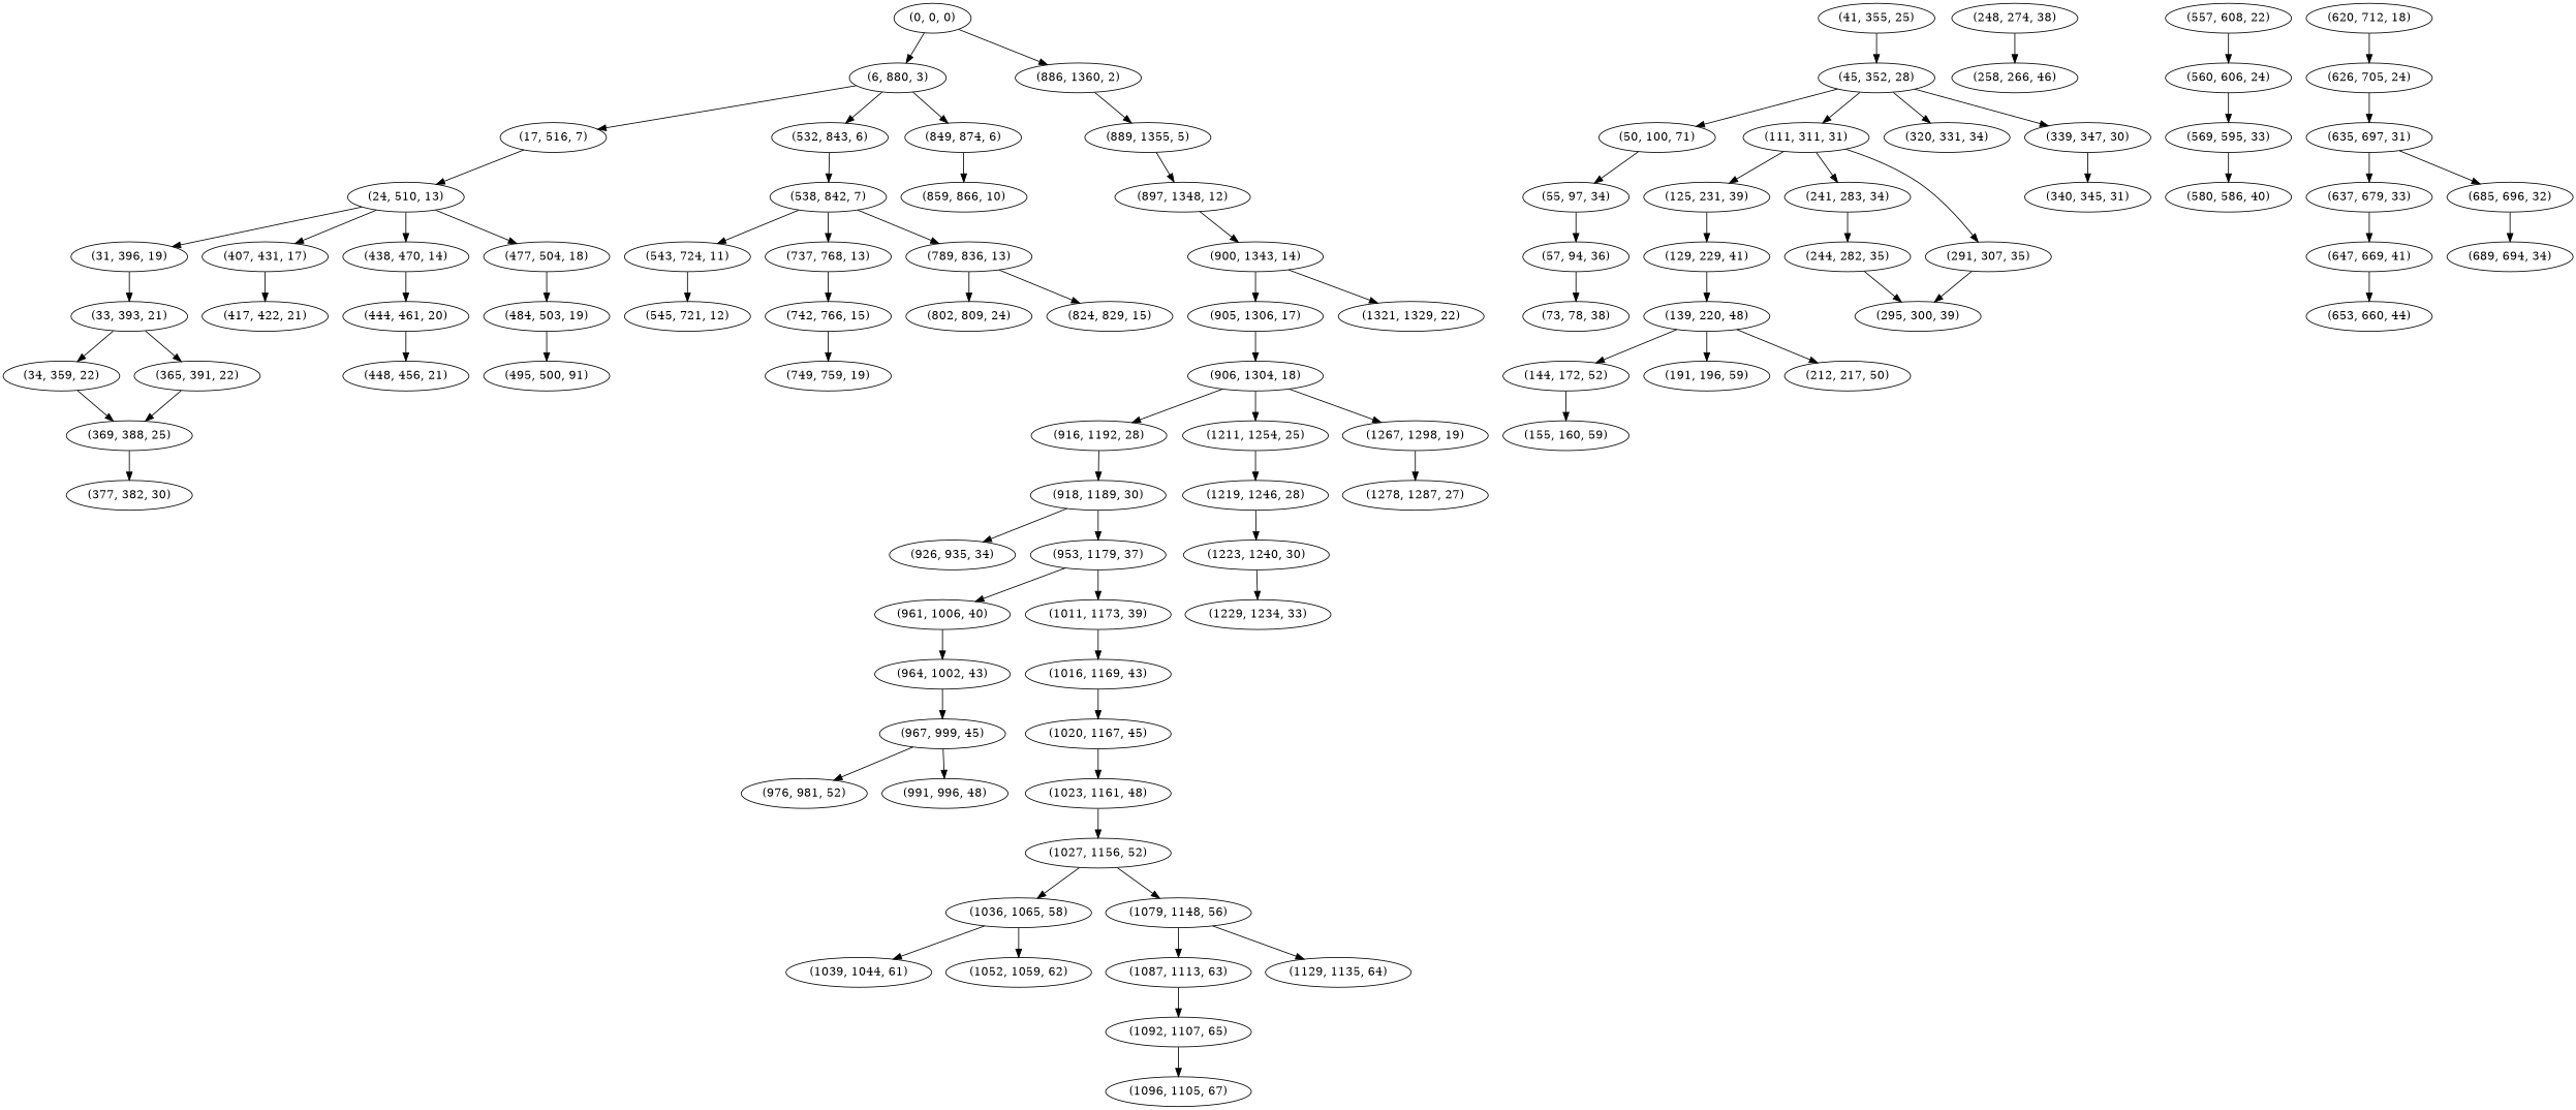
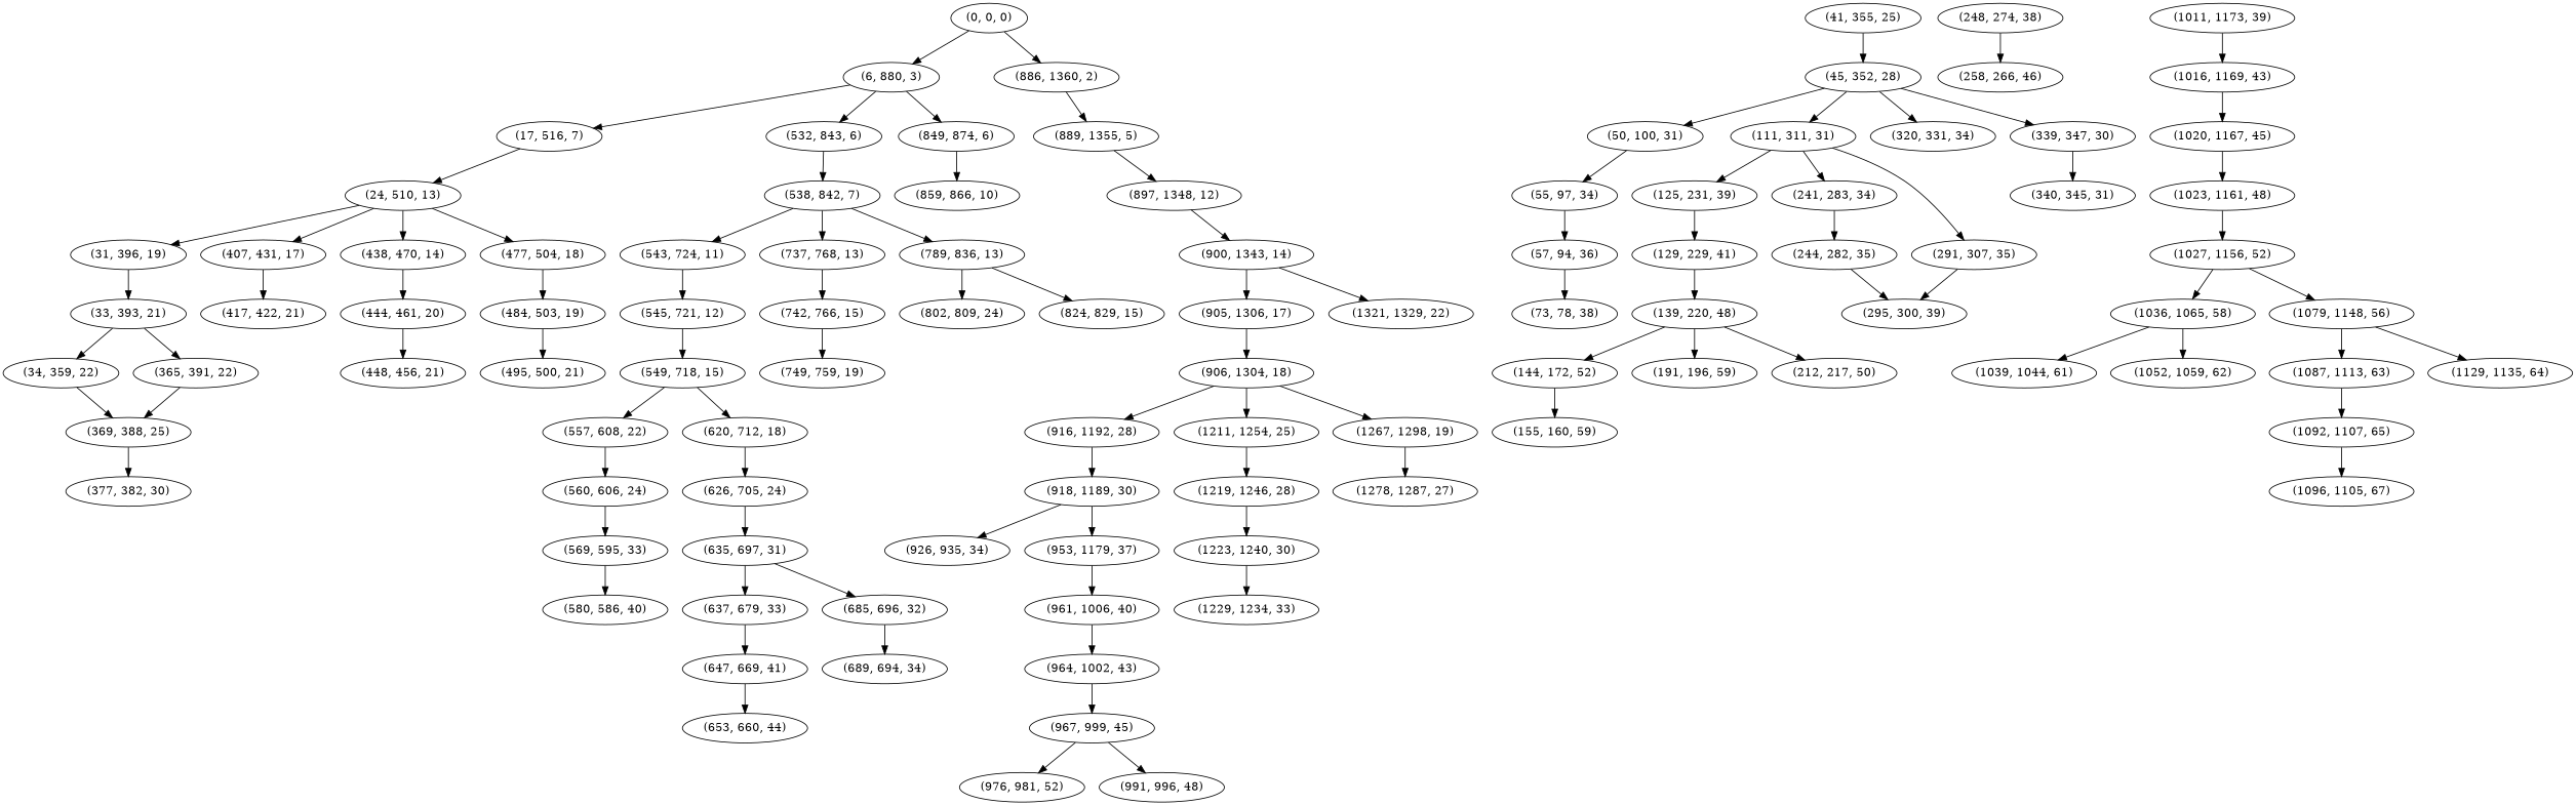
  digraph {
    "(0, 0, 0)"
    "(6, 880, 3)"
    "(886, 1360, 2)"
    "(17, 516, 7)"
    "(532, 843, 6)"
    "(849, 874, 6)"
    "(889, 1355, 5)"
    "(24, 510, 13)"
    "(538, 842, 7)"
    "(859, 866, 10)"
    "(31, 396, 19)"
    "(407, 431, 17)"
    "(438, 470, 14)"
    "(477, 504, 18)"
    "(33, 393, 21)"
    "(417, 422, 21)"
    "(444, 461, 20)"
    "(484, 503, 19)"
    "(34, 359, 22)"
    "(365, 391, 22)"
    "(369, 388, 25)"
    "(41, 355, 25)"
    "(45, 352, 28)"
-   "(50, 100, 31)" [label="(50, 100, 71)"]
+   "(50, 100, 31)"
    "(111, 311, 31)"
    "(320, 331, 34)"
    "(339, 347, 30)"
    "(55, 97, 34)"
    "(125, 231, 39)"
    "(241, 283, 34)"
    "(291, 307, 35)"
    "(340, 345, 31)"
    "(57, 94, 36)"
    "(73, 78, 38)"
    "(129, 229, 41)"
    "(244, 282, 35)"
    "(295, 300, 39)"
    "(139, 220, 48)"
    "(144, 172, 52)"
    "(191, 196, 59)"
    "(212, 217, 50)"
    "(155, 160, 59)"
    "(248, 274, 38)"
    "(258, 266, 46)"
    "(377, 382, 30)"
    "(448, 456, 21)"
-   "(495, 500, 21)" [label="(495, 500, 91)"]
+   "(495, 500, 21)"
    "(543, 724, 11)"
    "(737, 768, 13)"
    "(789, 836, 13)"
    "(545, 721, 12)"
    "(742, 766, 15)"
    "(802, 809, 24)"
    "(824, 829, 15)"
+   "(549, 718, 15)"
    "(557, 608, 22)"
    "(620, 712, 18)"
    "(560, 606, 24)"
    "(626, 705, 24)"
    "(569, 595, 33)"
    "(580, 586, 40)"
    "(635, 697, 31)"
    "(637, 679, 33)"
    "(685, 696, 32)"
    "(647, 669, 41)"
    "(689, 694, 34)"
    "(653, 660, 44)"
    "(749, 759, 19)"
    "(897, 1348, 12)"
    "(900, 1343, 14)"
    "(905, 1306, 17)"
    "(1321, 1329, 22)"
    "(906, 1304, 18)"
    "(916, 1192, 28)"
    "(1211, 1254, 25)"
    "(1267, 1298, 19)"
    "(918, 1189, 30)"
    "(1219, 1246, 28)"
    "(1278, 1287, 27)"
    "(926, 935, 34)"
    "(953, 1179, 37)"
    "(961, 1006, 40)"
    "(1011, 1173, 39)"
    "(964, 1002, 43)"
    "(1016, 1169, 43)"
    "(967, 999, 45)"
    "(976, 981, 52)"
    "(991, 996, 48)"
    "(1020, 1167, 45)"
    "(1023, 1161, 48)"
    "(1027, 1156, 52)"
    "(1036, 1065, 58)"
    "(1079, 1148, 56)"
    "(1039, 1044, 61)"
    "(1052, 1059, 62)"
    "(1087, 1113, 63)"
    "(1129, 1135, 64)"
    "(1092, 1107, 65)"
    "(1096, 1105, 67)"
    "(1223, 1240, 30)"
    "(1229, 1234, 33)"
    "(0, 0, 0)" -> "(6, 880, 3)"
    "(0, 0, 0)" -> "(886, 1360, 2)"
    "(6, 880, 3)" -> "(17, 516, 7)"
    "(6, 880, 3)" -> "(532, 843, 6)"
    "(6, 880, 3)" -> "(849, 874, 6)"
    "(886, 1360, 2)" -> "(889, 1355, 5)"
    "(17, 516, 7)" -> "(24, 510, 13)"
    "(532, 843, 6)" -> "(538, 842, 7)"
    "(849, 874, 6)" -> "(859, 866, 10)"
    "(889, 1355, 5)" -> "(897, 1348, 12)"
    "(24, 510, 13)" -> "(31, 396, 19)"
    "(24, 510, 13)" -> "(407, 431, 17)"
    "(24, 510, 13)" -> "(438, 470, 14)"
    "(24, 510, 13)" -> "(477, 504, 18)"
    "(538, 842, 7)" -> "(543, 724, 11)"
    "(538, 842, 7)" -> "(737, 768, 13)"
    "(538, 842, 7)" -> "(789, 836, 13)"
    "(31, 396, 19)" -> "(33, 393, 21)"
    "(407, 431, 17)" -> "(417, 422, 21)"
    "(438, 470, 14)" -> "(444, 461, 20)"
    "(477, 504, 18)" -> "(484, 503, 19)"
    "(33, 393, 21)" -> "(34, 359, 22)"
    "(33, 393, 21)" -> "(365, 391, 22)"
    "(444, 461, 20)" -> "(448, 456, 21)"
    "(484, 503, 19)" -> "(495, 500, 21)"
    "(34, 359, 22)" -> "(369, 388, 25)"
    "(365, 391, 22)" -> "(369, 388, 25)"
    "(369, 388, 25)" -> "(377, 382, 30)"
    "(41, 355, 25)" -> "(45, 352, 28)"
    "(45, 352, 28)" -> "(50, 100, 31)"
    "(45, 352, 28)" -> "(111, 311, 31)"
    "(45, 352, 28)" -> "(320, 331, 34)"
    "(45, 352, 28)" -> "(339, 347, 30)"
    "(50, 100, 31)" -> "(55, 97, 34)"
    "(111, 311, 31)" -> "(125, 231, 39)"
    "(111, 311, 31)" -> "(241, 283, 34)"
    "(111, 311, 31)" -> "(291, 307, 35)"
    "(339, 347, 30)" -> "(340, 345, 31)"
    "(55, 97, 34)" -> "(57, 94, 36)"
    "(125, 231, 39)" -> "(129, 229, 41)"
    "(241, 283, 34)" -> "(244, 282, 35)"
    "(291, 307, 35)" -> "(295, 300, 39)"
    "(57, 94, 36)" -> "(73, 78, 38)"
    "(129, 229, 41)" -> "(139, 220, 48)"
    "(244, 282, 35)" -> "(295, 300, 39)"
    "(139, 220, 48)" -> "(144, 172, 52)"
    "(139, 220, 48)" -> "(191, 196, 59)"
    "(139, 220, 48)" -> "(212, 217, 50)"
    "(144, 172, 52)" -> "(155, 160, 59)"
    "(248, 274, 38)" -> "(258, 266, 46)"
    "(543, 724, 11)" -> "(545, 721, 12)"
    "(737, 768, 13)" -> "(742, 766, 15)"
    "(789, 836, 13)" -> "(802, 809, 24)"
    "(789, 836, 13)" -> "(824, 829, 15)"
+   "(545, 721, 12)" -> "(549, 718, 15)"
    "(742, 766, 15)" -> "(749, 759, 19)"
+   "(549, 718, 15)" -> "(557, 608, 22)"
+   "(549, 718, 15)" -> "(620, 712, 18)"
    "(557, 608, 22)" -> "(560, 606, 24)"
    "(620, 712, 18)" -> "(626, 705, 24)"
    "(560, 606, 24)" -> "(569, 595, 33)"
    "(626, 705, 24)" -> "(635, 697, 31)"
    "(569, 595, 33)" -> "(580, 586, 40)"
    "(635, 697, 31)" -> "(637, 679, 33)"
    "(635, 697, 31)" -> "(685, 696, 32)"
    "(637, 679, 33)" -> "(647, 669, 41)"
    "(685, 696, 32)" -> "(689, 694, 34)"
    "(647, 669, 41)" -> "(653, 660, 44)"
    "(897, 1348, 12)" -> "(900, 1343, 14)"
    "(900, 1343, 14)" -> "(905, 1306, 17)"
    "(900, 1343, 14)" -> "(1321, 1329, 22)"
    "(905, 1306, 17)" -> "(906, 1304, 18)"
    "(906, 1304, 18)" -> "(916, 1192, 28)"
    "(906, 1304, 18)" -> "(1211, 1254, 25)"
    "(906, 1304, 18)" -> "(1267, 1298, 19)"
    "(916, 1192, 28)" -> "(918, 1189, 30)"
    "(1211, 1254, 25)" -> "(1219, 1246, 28)"
    "(1267, 1298, 19)" -> "(1278, 1287, 27)"
    "(918, 1189, 30)" -> "(926, 935, 34)"
    "(918, 1189, 30)" -> "(953, 1179, 37)"
    "(1219, 1246, 28)" -> "(1223, 1240, 30)"
    "(953, 1179, 37)" -> "(961, 1006, 40)"
-   "(953, 1179, 37)" -> "(1011, 1173, 39)"
    "(961, 1006, 40)" -> "(964, 1002, 43)"
    "(1011, 1173, 39)" -> "(1016, 1169, 43)"
    "(964, 1002, 43)" -> "(967, 999, 45)"
    "(1016, 1169, 43)" -> "(1020, 1167, 45)"
    "(967, 999, 45)" -> "(976, 981, 52)"
    "(967, 999, 45)" -> "(991, 996, 48)"
    "(1020, 1167, 45)" -> "(1023, 1161, 48)"
    "(1023, 1161, 48)" -> "(1027, 1156, 52)"
    "(1027, 1156, 52)" -> "(1036, 1065, 58)"
    "(1027, 1156, 52)" -> "(1079, 1148, 56)"
    "(1036, 1065, 58)" -> "(1039, 1044, 61)"
    "(1036, 1065, 58)" -> "(1052, 1059, 62)"
    "(1079, 1148, 56)" -> "(1087, 1113, 63)"
    "(1079, 1148, 56)" -> "(1129, 1135, 64)"
    "(1087, 1113, 63)" -> "(1092, 1107, 65)"
    "(1092, 1107, 65)" -> "(1096, 1105, 67)"
    "(1223, 1240, 30)" -> "(1229, 1234, 33)"
  }
